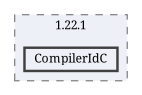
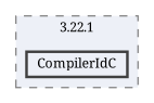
  digraph {
    compound=true
    fontname="Noto Serif"
    n1 [color=grey25 fillcolor="#edf0f7" fontname="Noto Serif" fontsize=10 height=0.2 label=CompilerIdC shape=box style="filled,bold" width=0.4]
    subgraph cluster_1 {
      bgcolor="#edf0f7"
      fontsize=10
-     label="1.22.1"
+     label="3.22.1"
      pencolor=grey50
      style="filled,dashed"
      n1
    }
  }
